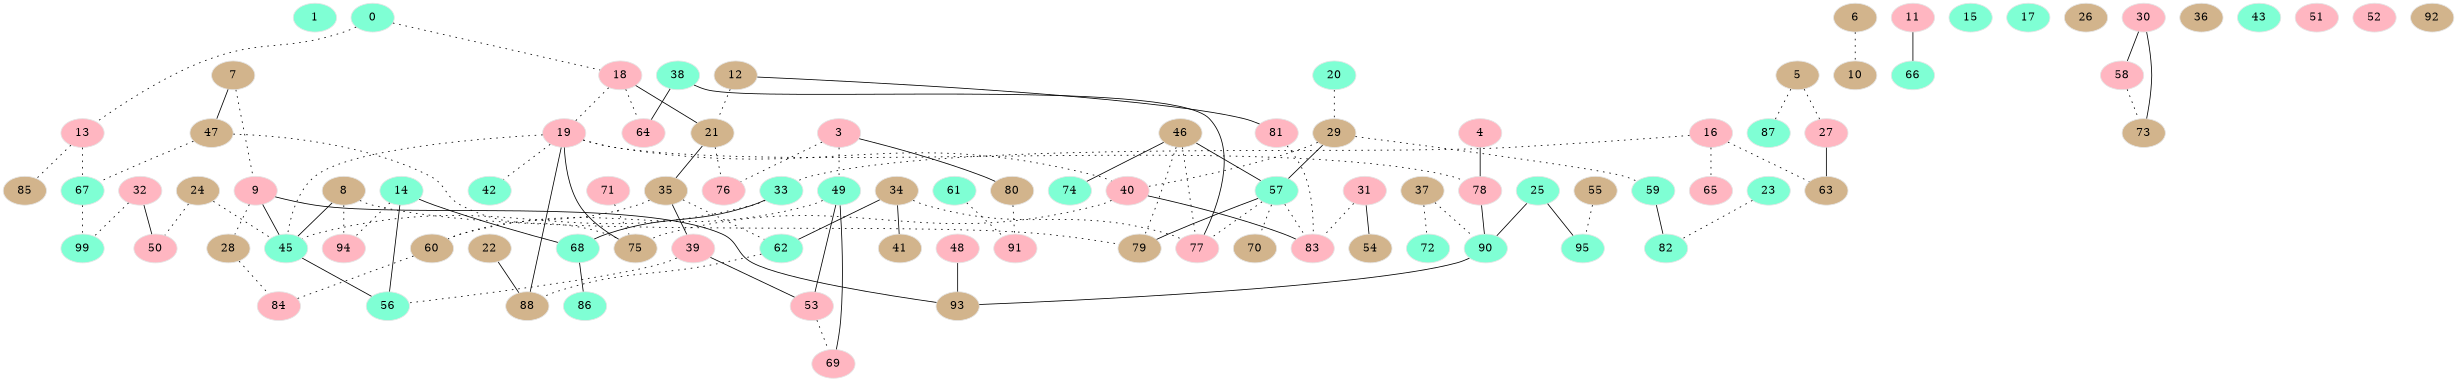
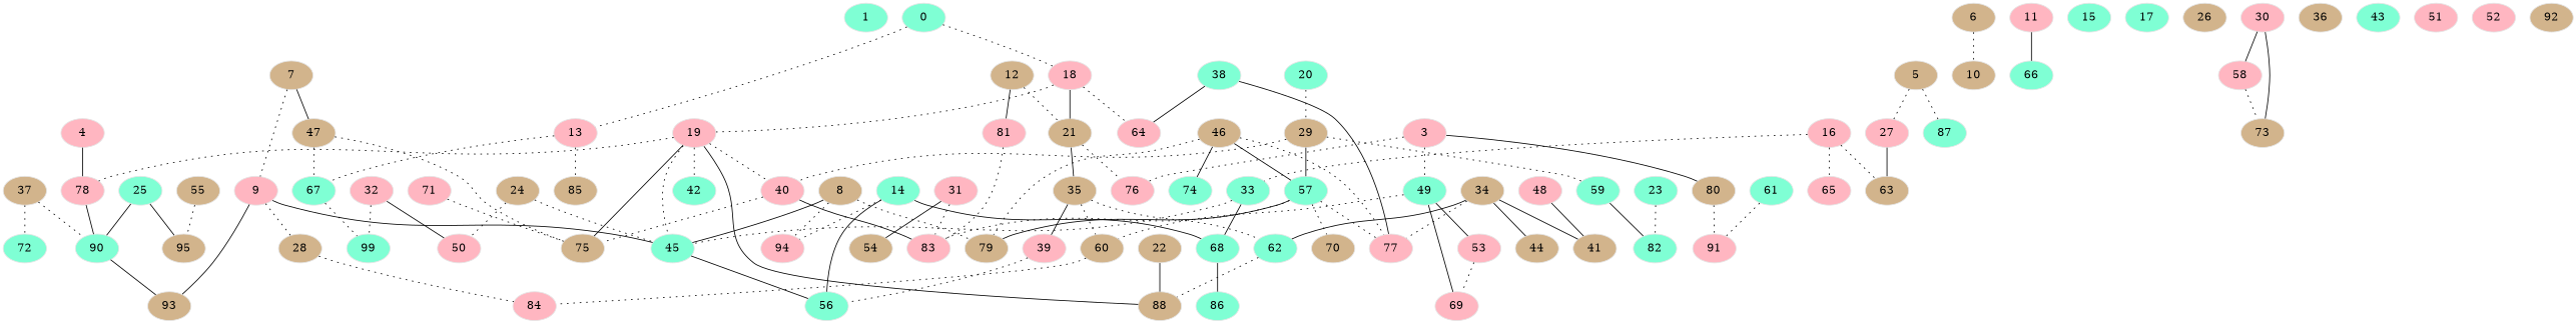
  graph {
    node [color=gray90 fillcolor=tan style=filled]
    edge [style=dotted]
    1 [fillcolor=aquamarine]
    n2 [fillcolor=aquamarine label=0]
    13 [fillcolor=lightpink]
    18 [fillcolor=lightpink]
    67 [fillcolor=aquamarine]
    85
    21
    19 [fillcolor=lightpink]
    64 [fillcolor=lightpink]
    3 [fillcolor=lightpink]
    49 [fillcolor=aquamarine]
    76 [fillcolor=lightpink]
    80
    60
    53 [fillcolor=lightpink]
    69 [fillcolor=lightpink]
    91 [fillcolor=lightpink]
    4 [fillcolor=lightpink]
    78 [fillcolor=lightpink]
    90 [fillcolor=aquamarine]
    27 [fillcolor=lightpink]
    5
    87 [fillcolor=aquamarine]
    63
    6
    10
    9 [fillcolor=lightpink]
    7
    47
    45 [fillcolor=aquamarine]
    28
    93
    75
    8
    79
    94 [fillcolor=lightpink]
    56 [fillcolor=aquamarine]
    84 [fillcolor=lightpink]
    11 [fillcolor=lightpink]
    66 [fillcolor=aquamarine]
    12
    81 [fillcolor=lightpink]
    35
    83 [fillcolor=lightpink]
    n45 [fillcolor=aquamarine label=99]
    14 [fillcolor=aquamarine]
    68 [fillcolor=aquamarine]
    86 [fillcolor=aquamarine]
    15 [fillcolor=aquamarine]
    16 [fillcolor=lightpink]
    33 [fillcolor=aquamarine]
    65 [fillcolor=lightpink]
    17 [fillcolor=aquamarine]
    40 [fillcolor=lightpink]
    42 [fillcolor=aquamarine]
    88
    20 [fillcolor=aquamarine]
    29
    57 [fillcolor=aquamarine]
    59 [fillcolor=aquamarine]
    62 [fillcolor=aquamarine]
    39 [fillcolor=lightpink]
    22
    23 [fillcolor=aquamarine]
    82 [fillcolor=aquamarine]
    24
    50 [fillcolor=lightpink]
    25 [fillcolor=aquamarine]
-   95 [fillcolor=aquamarine]
+   95
    26
    77 [fillcolor=lightpink]
    70
    30 [fillcolor=lightpink]
    58 [fillcolor=lightpink]
    73
    31 [fillcolor=lightpink]
    54
    32 [fillcolor=lightpink]
    34
    41
+   44
    36
    37
    72 [fillcolor=aquamarine]
    38 [fillcolor=aquamarine]
    43 [fillcolor=aquamarine]
    46
    74 [fillcolor=aquamarine]
    48 [fillcolor=lightpink]
    51 [fillcolor=lightpink]
    52 [fillcolor=lightpink]
    55
    61 [fillcolor=aquamarine]
    71 [fillcolor=lightpink]
    92
    n2 -- 13
    n2 -- 18
    13 -- 67
    13 -- 85
    18 -- 21 [style=solid]
    18 -- 19
    18 -- 64
    67 -- n45
    21 -- 76
    21 -- 35 [style=solid]
    19 -- 78
    19 -- 45
    19 -- 75 [style=solid]
    19 -- 40
    19 -- 42
    19 -- 88 [style=solid]
    3 -- 49
    3 -- 76
    3 -- 80 [style=solid]
    49 -- 60
    49 -- 53 [style=solid]
    49 -- 69 [style=solid]
    80 -- 91
    60 -- 84
    53 -- 69
    4 -- 78 [style=solid]
    78 -- 90 [style=solid]
    90 -- 93 [style=solid]
    27 -- 63 [style=solid]
    5 -- 27
    5 -- 87
    6 -- 10
    9 -- 45 [style=solid]
    9 -- 28
    9 -- 93 [style=solid]
    7 -- 9
    7 -- 47 [style=solid]
    47 -- 67
    47 -- 75
    45 -- 56 [style=solid]
    28 -- 84
    8 -- 45 [style=solid]
    8 -- 79
    8 -- 94
    11 -- 66 [style=solid]
    12 -- 21
    12 -- 81 [style=solid]
    81 -- 83
    35 -- 60
    35 -- 62
    35 -- 39 [style=solid]
    14 -- 94
    14 -- 56 [style=solid]
    14 -- 68 [style=solid]
    68 -- 86 [style=solid]
    16 -- 63
    16 -- 33
    16 -- 65
    33 -- 45
    33 -- 68 [style=solid]
    40 -- 75
    40 -- 83 [style=solid]
    20 -- 29
    29 -- 40
    29 -- 57 [style=solid]
    29 -- 59
    57 -- 79 [style=solid]
    57 -- 83
    57 -- 77
    57 -- 70
    59 -- 82 [style=solid]
    62 -- 88
-   39 -- 53 [style=solid]
    39 -- 56
    22 -- 88 [style=solid]
    23 -- 82
    24 -- 45
    24 -- 50
    25 -- 90 [style=solid]
    25 -- 95 [style=solid]
    30 -- 58 [style=solid]
    30 -- 73 [style=solid]
    58 -- 73
    31 -- 83
    31 -- 54 [style=solid]
    32 -- n45
    32 -- 50 [style=solid]
    34 -- 62 [style=solid]
    34 -- 77
    34 -- 41 [style=solid]
+   34 -- 44 [style=solid]
    37 -- 90
    37 -- 72
    38 -- 64 [style=solid]
    38 -- 77 [style=solid]
    46 -- 79
    46 -- 57 [style=solid]
    46 -- 77
    46 -- 74 [style=solid]
-   48 -- 93 [style=solid]
+   48 -- 41 [style=solid]
    55 -- 95
    61 -- 91
    71 -- 75
  }
